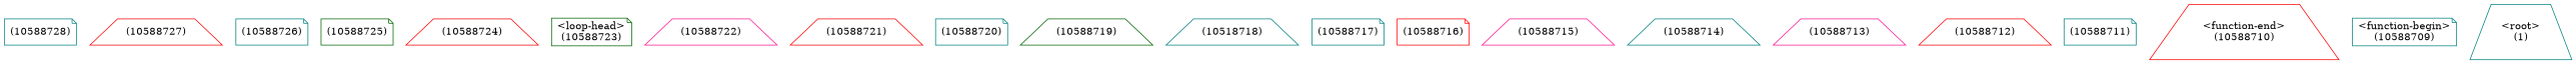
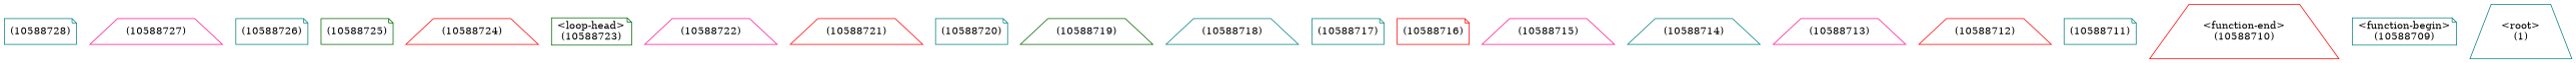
  digraph {
    node [shape=trapezium color=teal]
    n1 [label="(10588728)" shape=note]
-   n2 [label="(10588727)" color=red]
+   n2 [label="(10588727)" color=deeppink]
    n3 [label="(10588726)" shape=note]
    n4 [label="(10588725)" shape=note color=darkgreen]
    n5 [label="(10588724)" color=red]
    n6 [label="<loop-head>\n(10588723)" shape=note color=darkgreen]
    n7 [label="(10588722)" color=deeppink]
    n8 [label="(10588721)" color=red]
    n9 [label="(10588720)" shape=note]
    n10 [label="(10588719)" color=darkgreen]
-   n11 [label="(10518718)"]
+   n11 [label="(10588718)"]
    n12 [label="(10588717)" shape=note]
    n13 [label="(10588716)" shape=note color=red]
    n14 [label="(10588715)" color=deeppink]
    n15 [label="(10588714)"]
    n16 [label="(10588713)" color=deeppink]
    n17 [label="(10588712)" color=red]
    n18 [label="(10588711)" shape=note]
    n19 [label="<function-end>\n(10588710)" color=red]
    n20 [label="<function-begin>\n(10588709)" shape=note]
    n21 [label="<root>\n(1)"]
  }
